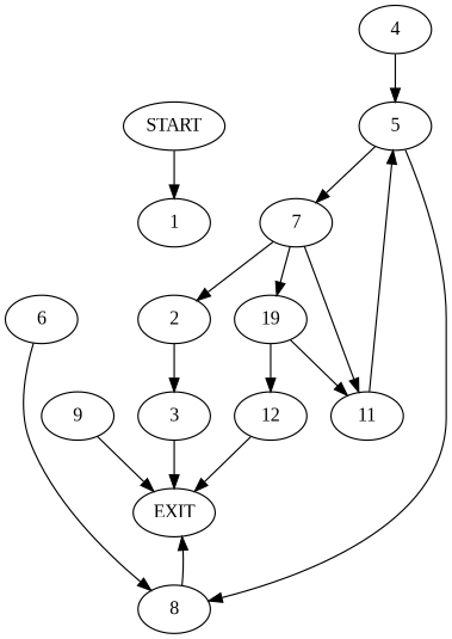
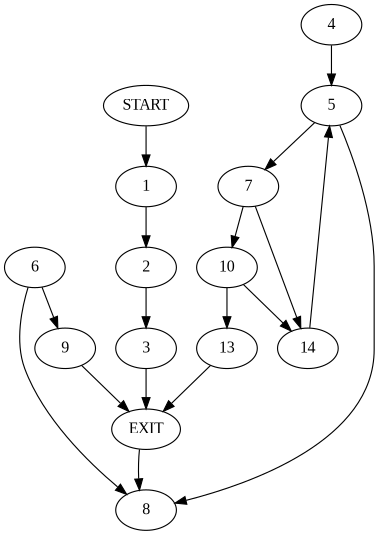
  digraph {
    fontname="Liberation Serif"
    node [fontname="Liberation Serif"]
    edge [fontname="Liberation Serif"]
    n1 [label=START]
    1
    2
    n4 [label=EXIT]
    3
    4
    5
    7
    8
    6
    9
-   10 [label=19]
-   11
-   12
+   10
+   11 [label=14]
+   12 [label=13]
    n1 -> 1
-   7 -> 2
+   1 -> 2
    2 -> 3
    3 -> n4
    4 -> 5
    5 -> 7
    5 -> 8
    7 -> 10
    7 -> 11
-   8 -> n4
+   n4 -> 8
    6 -> 8
+   6 -> 9
    9 -> n4
    10 -> 11
    10 -> 12
    11 -> 5
    12 -> n4
  }
